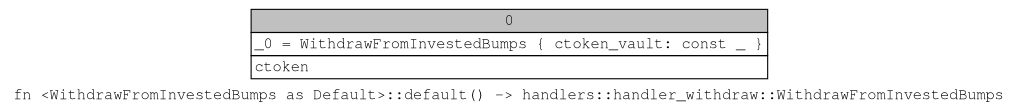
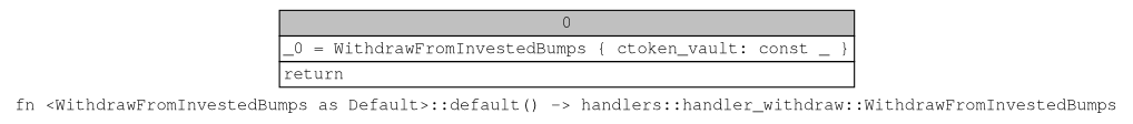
  digraph {
    fontname="Courier, monospace"
    label=<fn &lt;WithdrawFromInvestedBumps as Default&gt;::default() -&gt; handlers::handler_withdraw::WithdrawFromInvestedBumps<br align="left"/>>
-   n1 [fontname="Courier, monospace" label=<<table border="0" cellborder="1" cellspacing="0"><tr><td bgcolor="gray" align="center" colspan="1">0</td></tr><tr><td align="left" balign="left">_0 = WithdrawFromInvestedBumps { ctoken_vault: const _ }<br/></td></tr><tr><td align="left">ctoken</td></tr></table>> shape=none]
+   n1 [fontname="Courier, monospace" label=<<table border="0" cellborder="1" cellspacing="0"><tr><td bgcolor="gray" align="center" colspan="1">0</td></tr><tr><td align="left" balign="left">_0 = WithdrawFromInvestedBumps { ctoken_vault: const _ }<br/></td></tr><tr><td align="left">return</td></tr></table>> shape=none]
  }
